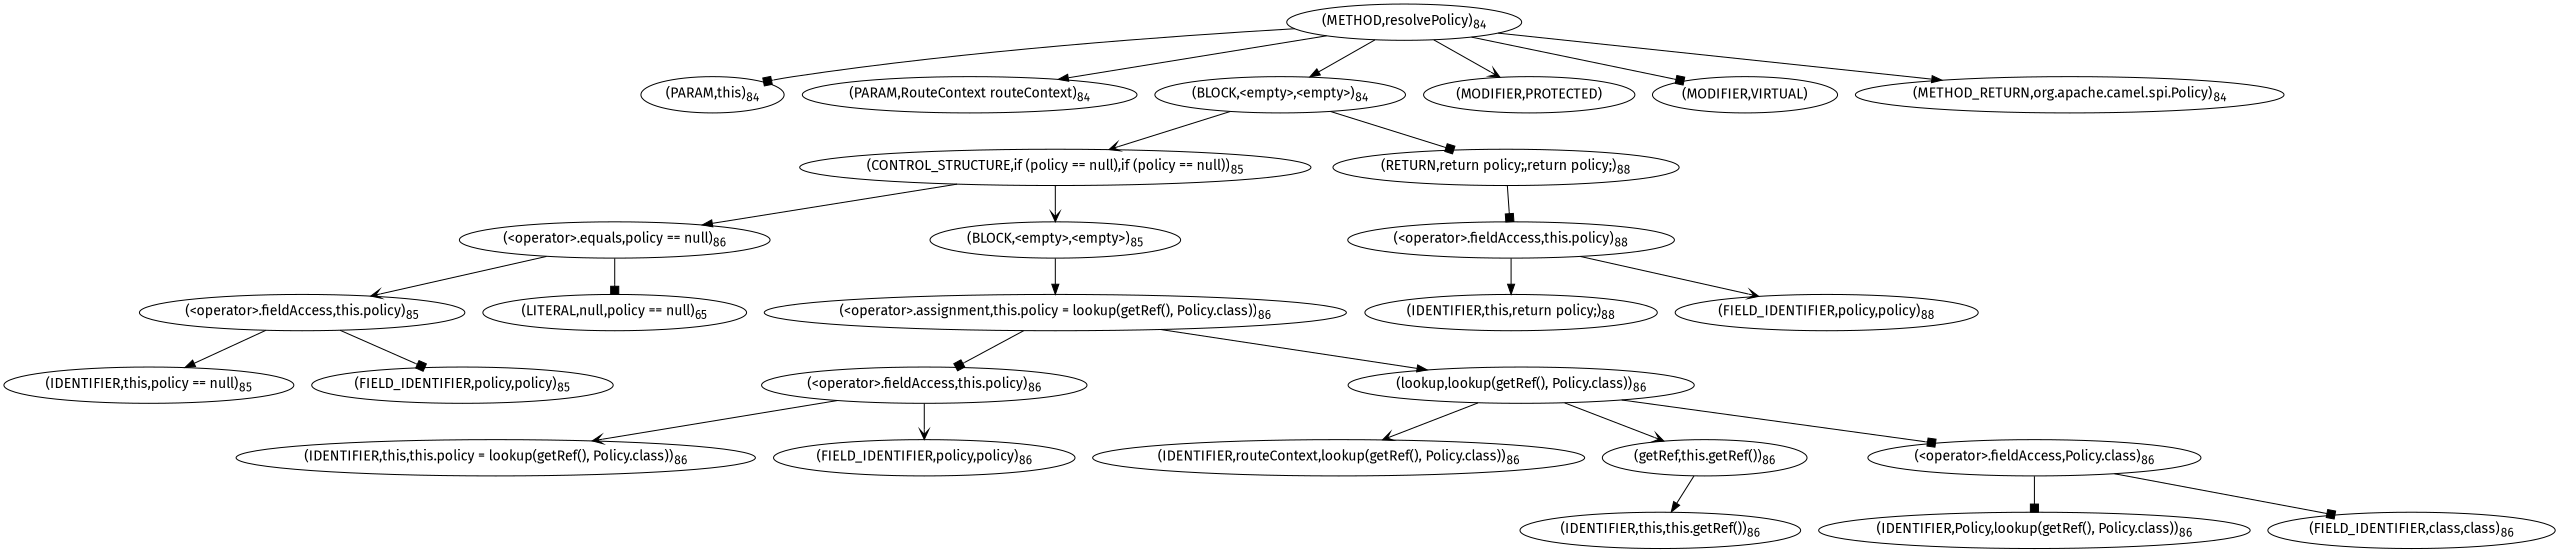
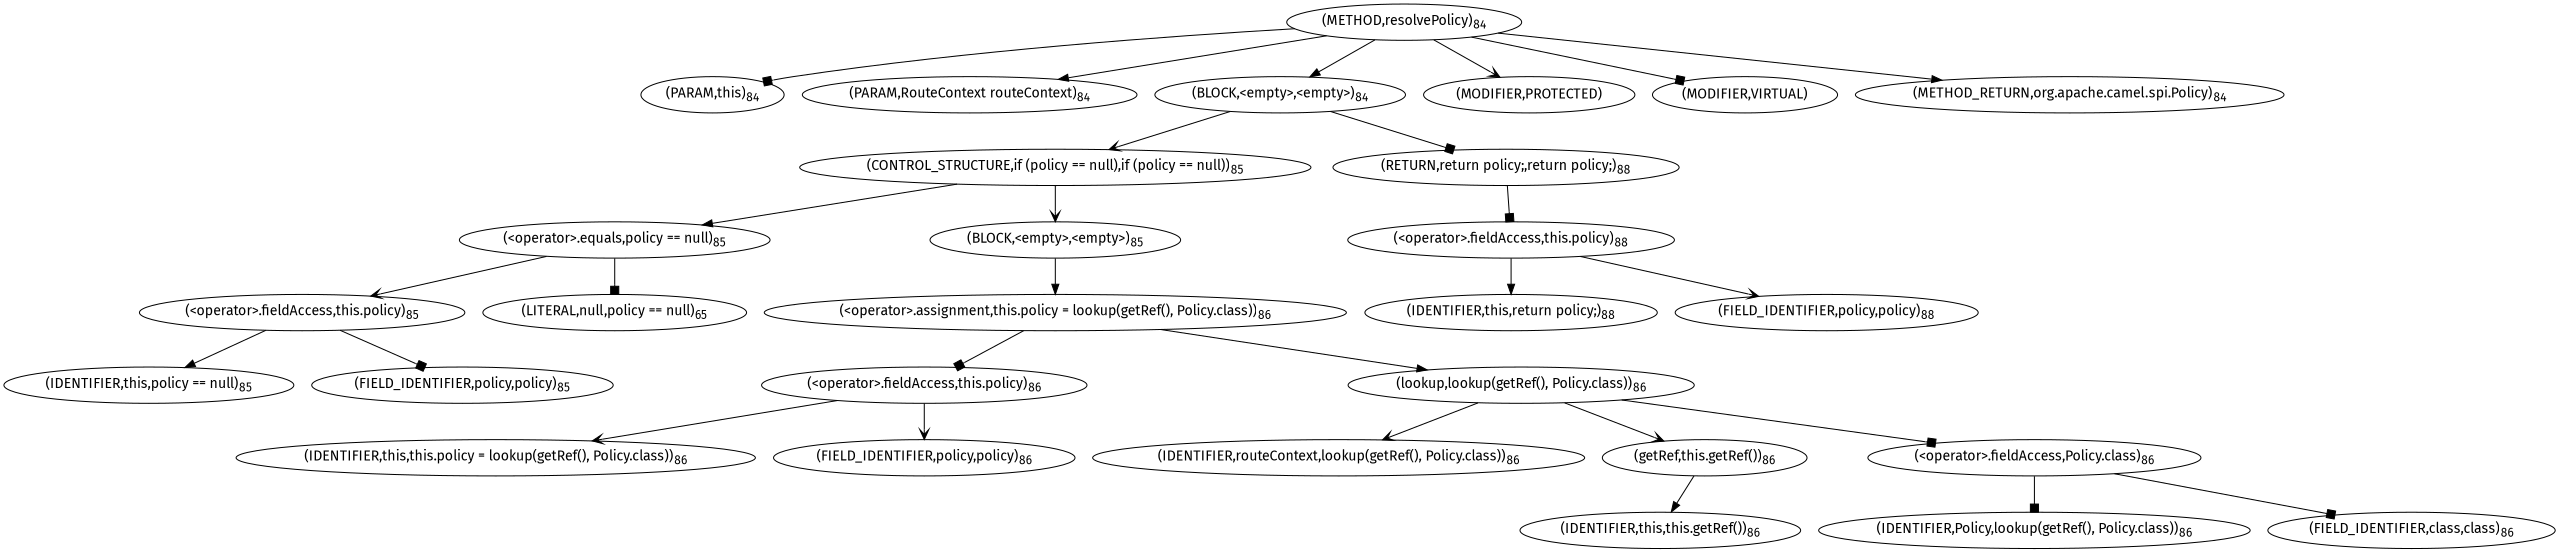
  digraph {
    fontname="Fira Sans"
    node [fontname="Fira Sans"]
    edge [arrowhead=box fontname="Fira Sans"]
    n1 [label=<(METHOD,resolvePolicy)<SUB>84</SUB>>]
    n2 [label=<(PARAM,this)<SUB>84</SUB>>]
    n3 [label=<(PARAM,RouteContext routeContext)<SUB>84</SUB>>]
    n4 [label=<(BLOCK,&lt;empty&gt;,&lt;empty&gt;)<SUB>84</SUB>>]
    n5 [label=<(MODIFIER,PROTECTED)>]
    n6 [label=<(MODIFIER,VIRTUAL)>]
    n7 [label=<(METHOD_RETURN,org.apache.camel.spi.Policy)<SUB>84</SUB>>]
    n8 [label=<(CONTROL_STRUCTURE,if (policy == null),if (policy == null))<SUB>85</SUB>>]
    n9 [label=<(RETURN,return policy;,return policy;)<SUB>88</SUB>>]
-   n10 [label=<(&lt;operator&gt;.equals,policy == null)<SUB>86</SUB>>]
+   n10 [label=<(&lt;operator&gt;.equals,policy == null)<SUB>85</SUB>>]
    n11 [label=<(BLOCK,&lt;empty&gt;,&lt;empty&gt;)<SUB>85</SUB>>]
    n12 [label=<(&lt;operator&gt;.fieldAccess,this.policy)<SUB>88</SUB>>]
    n13 [label=<(&lt;operator&gt;.fieldAccess,this.policy)<SUB>85</SUB>>]
    n14 [label=<(LITERAL,null,policy == null)<SUB>65</SUB>>]
    n15 [label=<(&lt;operator&gt;.assignment,this.policy = lookup(getRef(), Policy.class))<SUB>86</SUB>>]
    n16 [label=<(IDENTIFIER,this,policy == null)<SUB>85</SUB>>]
    n17 [label=<(FIELD_IDENTIFIER,policy,policy)<SUB>85</SUB>>]
    n18 [label=<(&lt;operator&gt;.fieldAccess,this.policy)<SUB>86</SUB>>]
    n19 [label=<(lookup,lookup(getRef(), Policy.class))<SUB>86</SUB>>]
    n20 [label=<(IDENTIFIER,this,this.policy = lookup(getRef(), Policy.class))<SUB>86</SUB>>]
    n21 [label=<(FIELD_IDENTIFIER,policy,policy)<SUB>86</SUB>>]
    n22 [label=<(IDENTIFIER,routeContext,lookup(getRef(), Policy.class))<SUB>86</SUB>>]
    n23 [label=<(getRef,this.getRef())<SUB>86</SUB>>]
    n24 [label=<(&lt;operator&gt;.fieldAccess,Policy.class)<SUB>86</SUB>>]
    n25 [label=<(IDENTIFIER,this,this.getRef())<SUB>86</SUB>>]
    n26 [label=<(IDENTIFIER,Policy,lookup(getRef(), Policy.class))<SUB>86</SUB>>]
    n27 [label=<(FIELD_IDENTIFIER,class,class)<SUB>86</SUB>>]
    n28 [label=<(IDENTIFIER,this,return policy;)<SUB>88</SUB>>]
    n29 [label=<(FIELD_IDENTIFIER,policy,policy)<SUB>88</SUB>>]
    n1 -> n2
    n1 -> n3 [arrowhead=normal]
    n1 -> n4 [arrowhead=normal]
    n1 -> n5 [arrowhead=vee]
    n1 -> n6
    n1 -> n7 [arrowhead=normal]
    n4 -> n8 [arrowhead=vee]
    n4 -> n9
    n8 -> n10 [arrowhead=normal]
    n8 -> n11 [arrowhead=vee]
    n9 -> n12
    n10 -> n13 [arrowhead=vee]
    n10 -> n14
    n11 -> n15 [arrowhead=normal]
    n12 -> n28 [arrowhead=normal]
    n12 -> n29 [arrowhead=vee]
    n13 -> n16 [arrowhead=normal]
    n13 -> n17
    n15 -> n18
    n15 -> n19 [arrowhead=normal]
    n18 -> n20 [arrowhead=vee]
    n18 -> n21 [arrowhead=vee]
    n19 -> n22 [arrowhead=vee]
    n19 -> n23 [arrowhead=vee]
    n19 -> n24
    n23 -> n25 [arrowhead=normal]
    n24 -> n26
    n24 -> n27
  }
